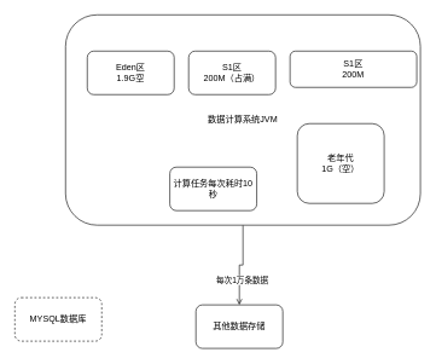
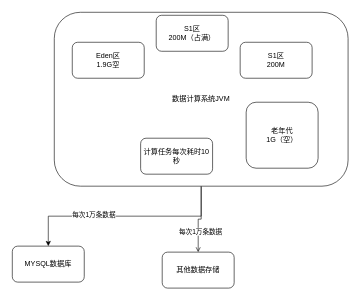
  <mxCell id="0" />
  <mxCell id="1" parent="0" />
+ <mxCell id="2" style="edgeStyle=orthogonalEdgeStyle;rounded=0;orthogonalLoop=1;jettySize=auto;html=1;entryX=0.5;entryY=0;entryDx=0;entryDy=0;" parent="1" source="6" target="7" edge="1"><mxGeometry relative="1" as="geometry" /></mxCell>
+ <mxCell id="3" value="每次1万条数据" style="edgeLabel;html=1;align=center;verticalAlign=middle;resizable=0;points=[];" parent="2" vertex="1" connectable="0"><mxGeometry x="0.294" y="-3" relative="1" as="geometry"><mxPoint as="offset" /></mxGeometry></mxCell>
  <mxCell id="4" style="edgeStyle=orthogonalEdgeStyle;rounded=0;orthogonalLoop=1;jettySize=auto;html=1;endArrow=open;" parent="1" source="6" target="8" edge="1"><mxGeometry relative="1" as="geometry" /></mxCell>
  <mxCell id="5" value="每次1万条数据" style="edgeLabel;html=1;align=center;verticalAlign=middle;resizable=0;points=[];" parent="4" vertex="1" connectable="0"><mxGeometry x="0.391" y="3" relative="1" as="geometry"><mxPoint as="offset" /></mxGeometry></mxCell>
  <mxCell id="6" value="数据计算系统JVM" style="rounded=1;whiteSpace=wrap;html=1;" parent="1" vertex="1"><mxGeometry x="90" y="20" width="490" height="290" as="geometry" /></mxCell>
- <mxCell id="7" value="MYSQL数据库" style="rounded=1;whiteSpace=wrap;html=1;dashed=1;" parent="1" vertex="1"><mxGeometry x="20" y="410" width="120" height="60" as="geometry" /></mxCell>
+ <mxCell id="7" value="MYSQL数据库" style="rounded=1;whiteSpace=wrap;html=1;" parent="1" vertex="1"><mxGeometry x="20" y="410" width="120" height="60" as="geometry" /></mxCell>
  <mxCell id="8" value="其他数据存储" style="rounded=1;whiteSpace=wrap;html=1;" parent="1" vertex="1"><mxGeometry x="270" y="420" width="120" height="60" as="geometry" /></mxCell>
  <mxCell id="9" value="计算任务每次耗时10秒" style="rounded=1;whiteSpace=wrap;html=1;" parent="1" vertex="1"><mxGeometry x="234" y="230" width="120" height="60" as="geometry" /></mxCell>
  <mxCell id="10" value="Eden区&lt;br&gt;1.9G空" style="rounded=1;whiteSpace=wrap;html=1;" parent="1" vertex="1"><mxGeometry x="120" width="120" height="60" as="geometry" y="70" /></mxCell>
- <mxCell id="11" value="S1区&lt;br&gt;200M（占满）" style="rounded=1;whiteSpace=wrap;html=1;" parent="1" vertex="1"><mxGeometry x="260" width="120" height="60" as="geometry" y="70" /></mxCell>
- <mxCell id="12" value="&lt;span&gt;S1区&lt;/span&gt;&lt;br&gt;&lt;span&gt;200M&lt;/span&gt;" style="rounded=1;whiteSpace=wrap;html=1;" parent="1" vertex="1"><mxGeometry x="400" y="70" width="175" height="50" as="geometry" /></mxCell>
+ <mxCell id="11" value="S1区&lt;br&gt;200M（占满）" style="rounded=1;whiteSpace=wrap;html=1;" parent="1" vertex="1"><mxGeometry x="260" y="25" width="120" height="60" as="geometry" /></mxCell>
+ <mxCell id="12" value="&lt;span&gt;S1区&lt;/span&gt;&lt;br&gt;&lt;span&gt;200M&lt;/span&gt;" style="rounded=1;whiteSpace=wrap;html=1;" parent="1" vertex="1"><mxGeometry x="400" width="120" height="60" as="geometry" y="70" /></mxCell>
  <mxCell id="13" value="老年代&lt;br&gt;1G（空）" style="rounded=1;whiteSpace=wrap;html=1;" parent="1" vertex="1"><mxGeometry x="410" y="170" width="120" height="110" as="geometry" /></mxCell>
